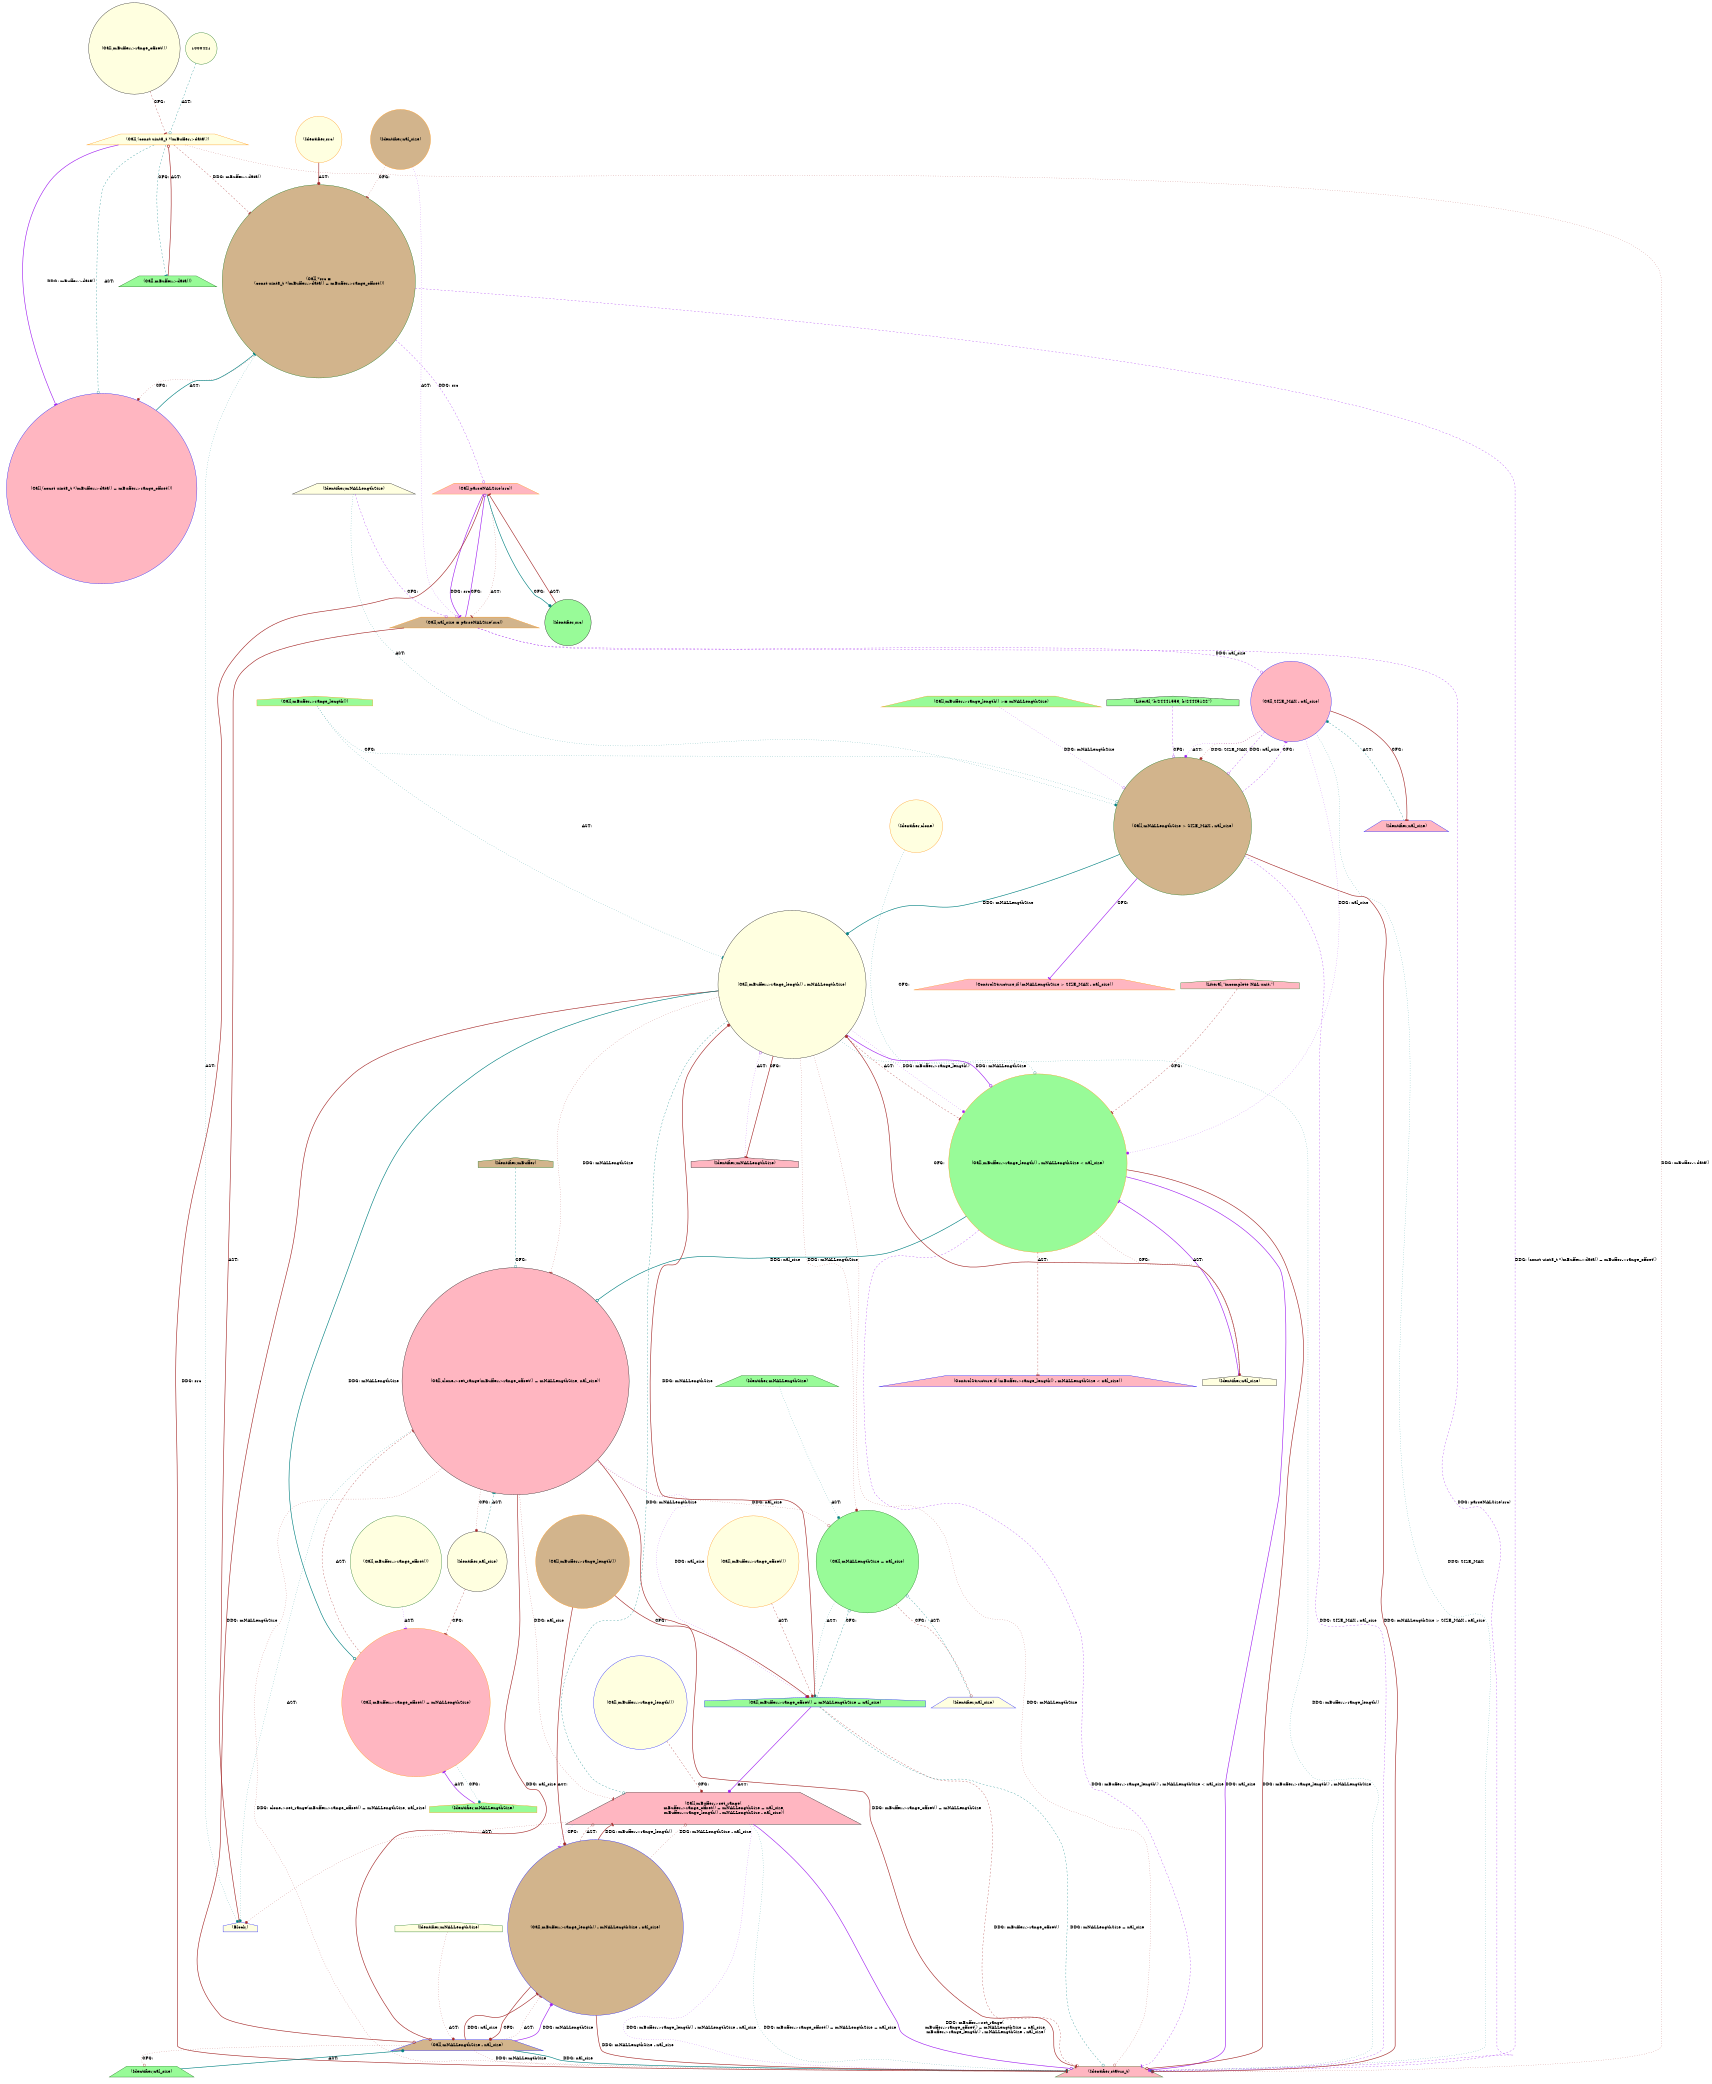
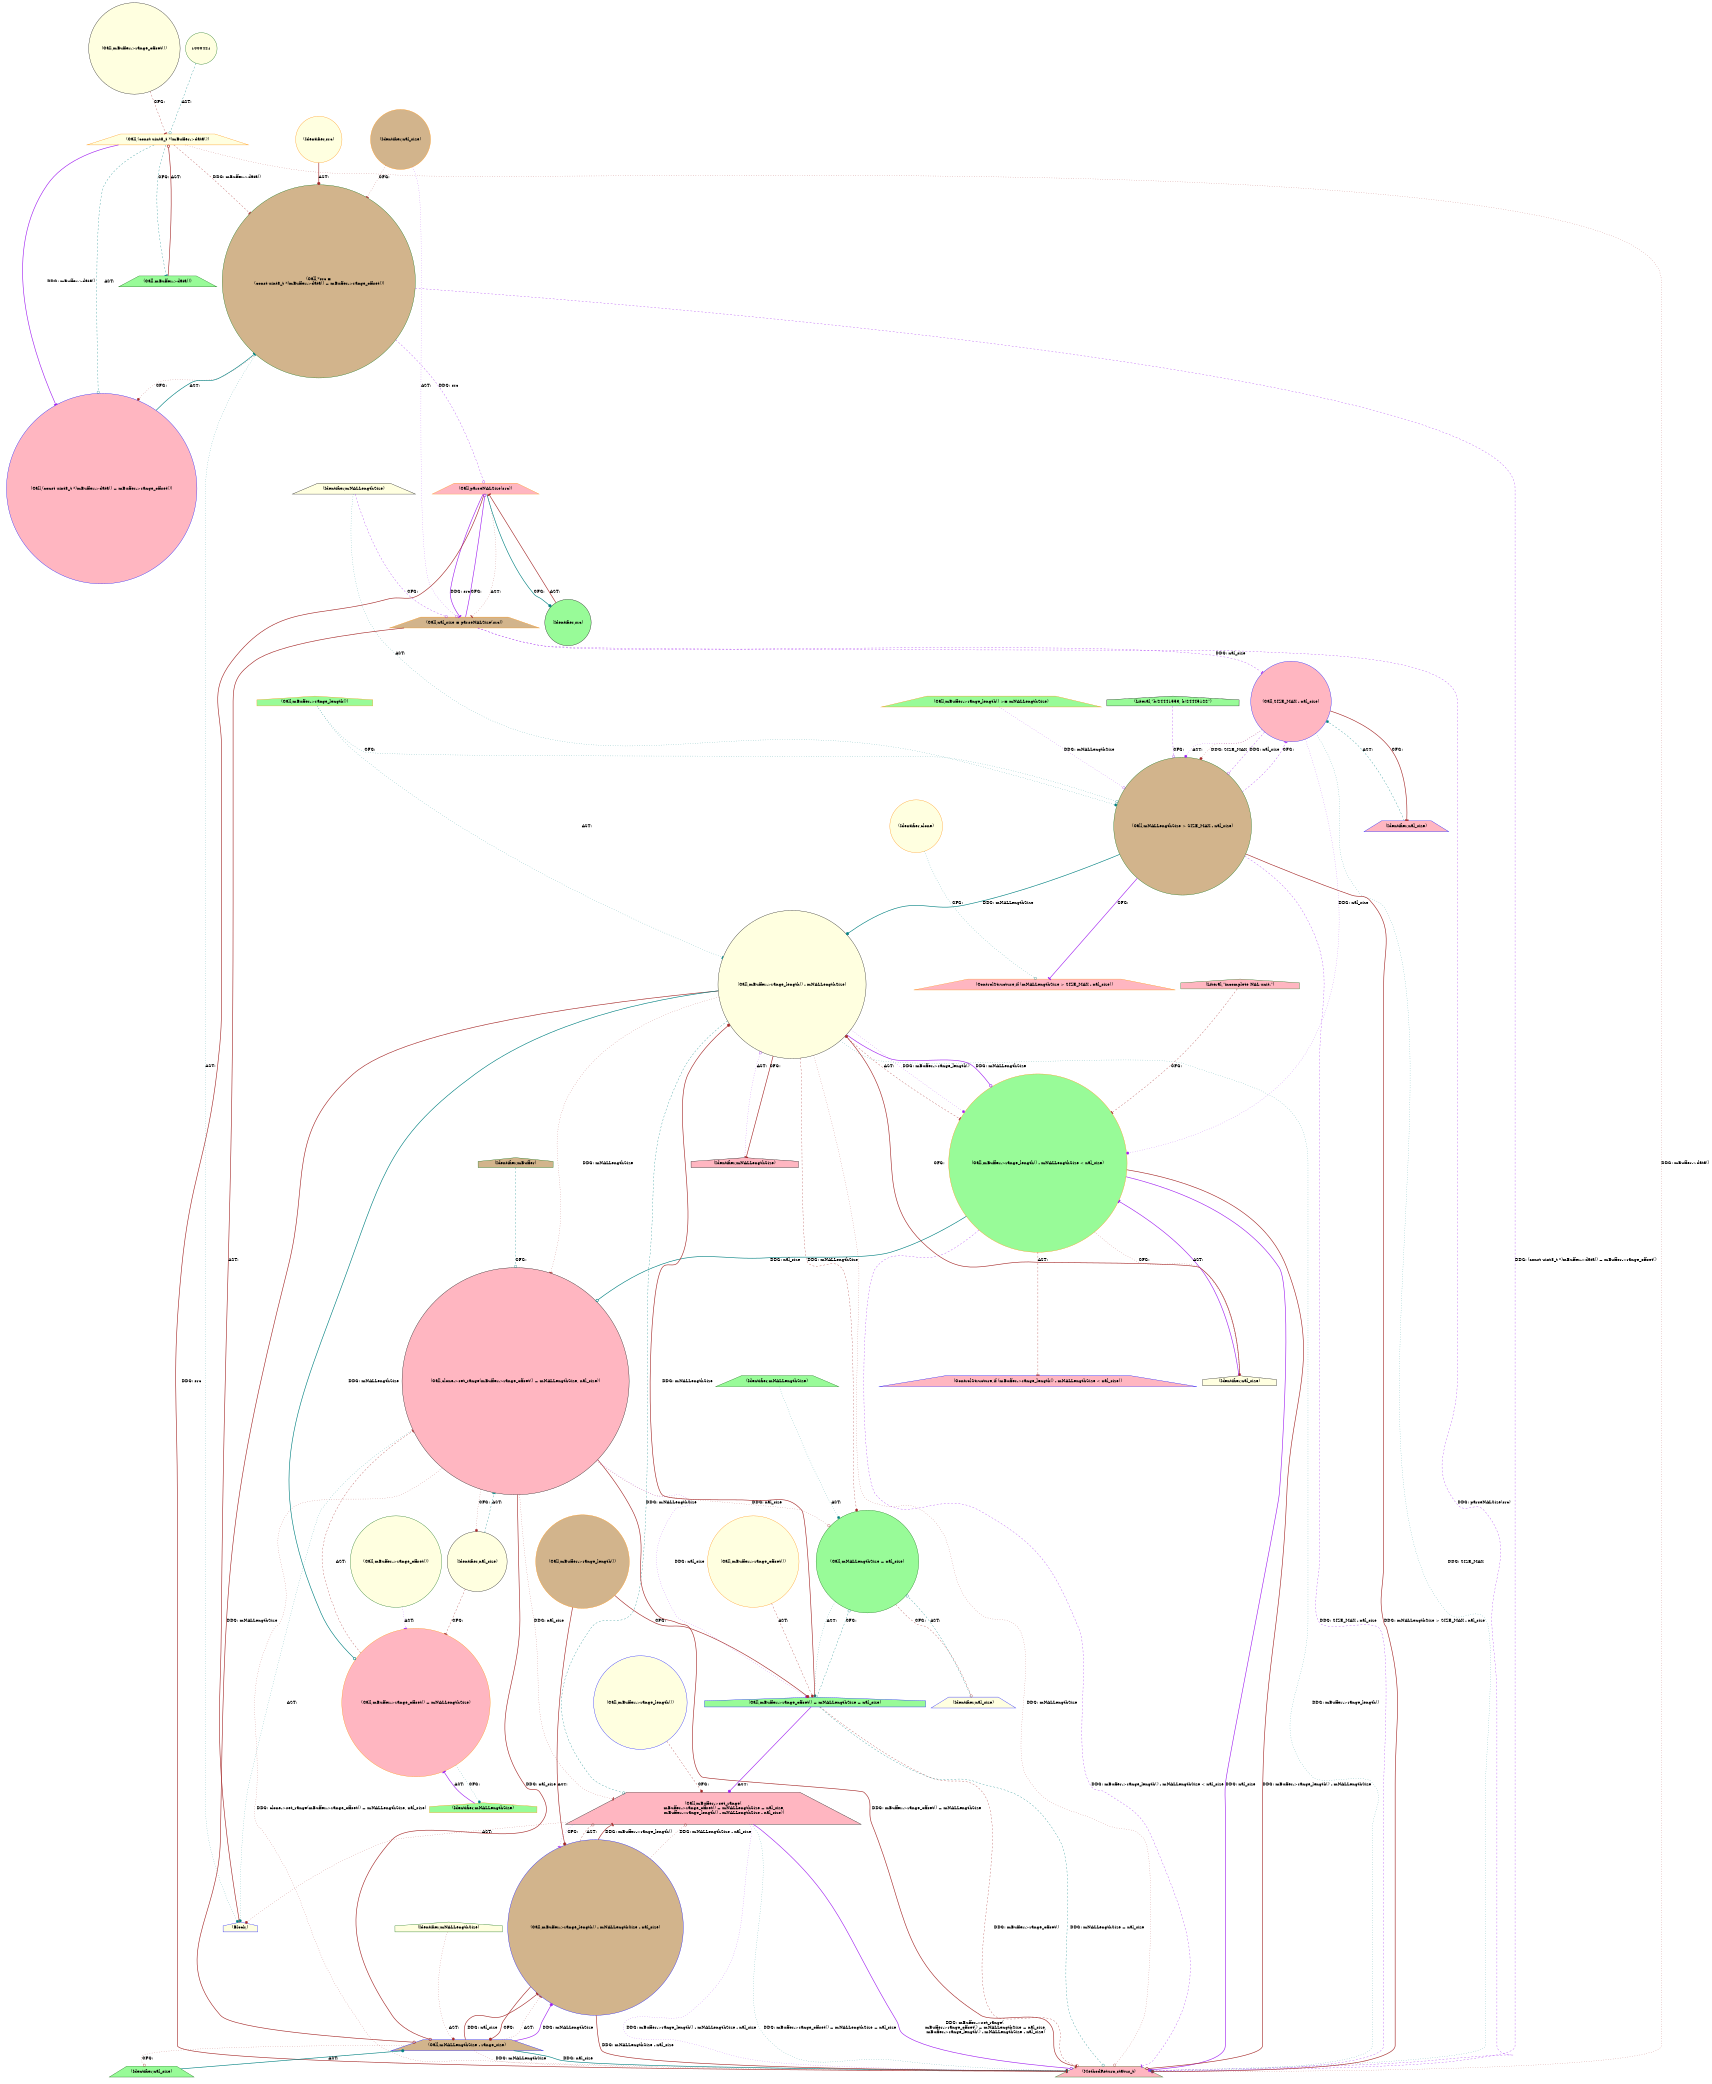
  digraph {
    node [color=darkorange fillcolor=lightyellow shape=circle style=filled]
    edge [arrowhead=tee color=brown style=dotted]
    n1 [fillcolor=lightpink label="(Call,parseNALSize(src))" shape=trapezium]
    n2 [fillcolor=tan label="(Call,nal_size = parseNALSize(src))" shape=trapezium]
-   n3 [color=darkgreen fillcolor=lightpink label="(Identifier,status_t)" shape=trapezium]
+   n3 [color=darkgreen fillcolor=lightpink label="(MethodReturn,status_t)" shape=trapezium]
    n4 [color=black fillcolor=palegreen label="(Identifier,src)"]
    n5 [color=blue label="(Block,)" shape=house]
    n6 [color=blue fillcolor=lightpink label="(Call,SIZE_MAX - nal_size)"]
    n7 [color=darkgreen fillcolor=tan label="(Call,*src =\n (const uint8_t *)mBuffer->data() + mBuffer->range_offset())"]
    n8 [color=blue fillcolor=lightpink label="(Call,(const uint8_t *)mBuffer->data() + mBuffer->range_offset())"]
    n9 [label="(Call,(const uint8_t *)mBuffer->data())" shape=trapezium]
    n10 [color=darkgreen fillcolor=palegreen label="(Call,mBuffer->data())" shape=trapezium]
    n11 [color=darkgreen fillcolor=tan label="(Call,mNALLengthSize > SIZE_MAX - nal_size)"]
    n12 [fillcolor=palegreen label="(Call,mBuffer->range_length() - mNALLengthSize < nal_size)"]
    n13 [color=blue fillcolor=lightpink label="(Identifier,nal_size)" shape=trapezium]
    n14 [color=black label="(Call,mBuffer->range_length() - mNALLengthSize)"]
    n15 [fillcolor=lightpink label="(ControlStructure,if (mNALLengthSize > SIZE_MAX - nal_size))" shape=trapezium]
    n16 [color=black fillcolor=lightpink label="(Call,clone->set_range(mBuffer->range_offset() + mNALLengthSize, nal_size))"]
    n17 [color=black label="(Identifier,nal_size)" shape=house]
    n18 [color=blue fillcolor=lightpink label="(ControlStructure,if (mBuffer->range_length() - mNALLengthSize < nal_size))" shape=trapezium]
    n19 [color=black fillcolor=lightpink label="(Call,mBuffer->set_range(\n                mBuffer->range_offset() + mNALLengthSize + nal_size,\n                mBuffer->range_length() - mNALLengthSize - nal_size))" shape=trapezium]
    n20 [color=darkgreen fillcolor=palegreen label="(Call,mNALLengthSize + nal_size)"]
-   n21 [color=blue fillcolor=tan label="(Call,mNALLengthSize - nal_size)" shape=trapezium]
+   n21 [color=blue fillcolor=tan label="(Call,mNALLengthSize - range_size)" shape=trapezium]
    n22 [fillcolor=lightpink label="(Call,mBuffer->range_offset() + mNALLengthSize)"]
    n23 [color=black fillcolor=lightpink label="(Identifier,mNALLengthSize)" shape=house]
    n24 [color=blue fillcolor=palegreen label="(Call,mBuffer->range_offset() + mNALLengthSize + nal_size)" shape=house]
    n25 [color=black label="(Identifier,nal_size)"]
    n26 [color=blue fillcolor=tan label="(Call,mBuffer->range_length() - mNALLengthSize - nal_size)"]
    n27 [color=blue label="(Identifier,nal_size)" shape=trapezium]
    n28 [color=darkgreen fillcolor=palegreen label="(Identifier,nal_size)" shape=trapezium]
    n29 [fillcolor=palegreen label="(Identifier,mNALLengthSize)" shape=house]
    n30 [fillcolor=tan label="(Identifier,nal_size)"]
    n31 [label="(Identifier,src)"]
    n32 [color=darkgreen fillcolor=lightpink label="(Literal,\"incomplete NAL unit.\")" shape=house]
    n33 [fillcolor=palegreen label="(Call,mBuffer->range_length() >= mNALLengthSize)" shape=trapezium]
    n34 [color=darkgreen fillcolor=palegreen label="(Identifier,mNALLengthSize)" shape=trapezium]
    n35 [color=darkgreen fillcolor=tan label="(Identifier,mBuffer)" shape=house]
    n36 [fillcolor=palegreen label="(Call,mBuffer->range_length())" shape=house]
    n37 [fillcolor=tan label="(Call,mBuffer->range_length())"]
    n38 [label="(Identifier,clone)"]
    n39 [color=black fillcolor=palegreen label="(Literal,\"b/24441553, b/24445122\")" shape=house]
    n40 [color=black label="(Identifier,mNALLengthSize)" shape=trapezium]
    n41 [color=darkgreen label="(Identifier,mNALLengthSize)" shape=house]
    n42 [color=black label="(Call,mBuffer->range_offset())"]
    n43 [label="(Call,mBuffer->range_offset())"]
    n44 [color=blue label="(Call,mBuffer->range_length())"]
    n45 [color=darkgreen label="(Call,mBuffer->range_offset())"]
    1000421 [color=darkgreen]
    n1 -> n2 [label="AST: "]
    n1 -> n2 [color=purple label="DDG: src" style=bold]
    n1 -> n3 [label="DDG: src" style=bold]
    n1 -> n4 [arrowhead=dot color=teal label="CFG: " style=bold]
    n2 -> n1 [arrowhead=odot color=purple label="CFG: " style=bold]
    n2 -> n3 [arrowhead=odot color=purple label="DDG: parseNALSize(src)" style=dashed]
    n2 -> n5 [arrowhead=odot label="AST: " style=bold]
-   n2 -> n6 [arrowhead=odot color=purple label="DDG: nal_size" style=dashed]
+   n2 -> n6 [color=purple label="DDG: nal_size" style=dashed]
    n4 -> n1 [label="AST: " style=bold]
    n6 -> n3 [arrowhead=dot color=teal label="DDG: SIZE_MAX"]
    n6 -> n11 [arrowhead=dot color=purple label="AST: "]
    n6 -> n11 [arrowhead=dot label="DDG: SIZE_MAX"]
    n6 -> n11 [arrowhead=odot color=purple label="DDG: nal_size" style=dashed]
    n6 -> n12 [arrowhead=dot color=purple label="DDG: nal_size"]
    n6 -> n13 [label="CFG: " style=bold]
    n7 -> n1 [arrowhead=odot color=purple label="DDG: src" style=dashed]
    n7 -> n3 [arrowhead=odot color=purple label="DDG: (const uint8_t *)mBuffer->data() + mBuffer->range_offset()" style=dashed]
    n7 -> n5 [arrowhead=dot color=teal label="AST: "]
    n7 -> n8 [arrowhead=dot label="CFG: "]
    n8 -> n7 [color=teal label="AST: " style=bold]
    n9 -> n3 [label="DDG: mBuffer->data()"]
    n9 -> n7 [label="DDG: mBuffer->data()" style=dashed]
    n9 -> n8 [arrowhead=odot color=teal label="AST: " style=dashed]
    n9 -> n8 [color=purple label="DDG: mBuffer->data()" style=bold]
    n9 -> n10 [color=teal label="CFG: " style=dashed]
    n10 -> n9 [arrowhead=odot label="AST: " style=bold]
    n11 -> n3 [color=purple label="DDG: SIZE_MAX - nal_size" style=dashed]
    n11 -> n3 [arrowhead=dot label="DDG: mNALLengthSize > SIZE_MAX - nal_size" style=bold]
    n11 -> n6 [color=purple label="CFG: " style=dashed]
    n11 -> n14 [arrowhead=dot color=teal label="DDG: mNALLengthSize" style=bold]
    n11 -> n15 [color=purple label="CFG: " style=bold]
    n12 -> n3 [color=purple label="DDG: nal_size" style=bold]
    n12 -> n3 [arrowhead=odot label="DDG: mBuffer->range_length() - mNALLengthSize" style=bold]
    n12 -> n3 [color=purple label="DDG: mBuffer->range_length() - mNALLengthSize < nal_size" style=dashed]
    n12 -> n16 [arrowhead=odot color=teal label="DDG: nal_size" style=bold]
    n12 -> n17 [arrowhead=dot label="CFG: "]
    n12 -> n18 [label="AST: " style=dashed]
    n13 -> n6 [arrowhead=dot color=teal label="AST: " style=dashed]
    n14 -> n3 [arrowhead=odot label="DDG: mNALLengthSize"]
    n14 -> n3 [arrowhead=odot color=teal label="DDG: mBuffer->range_length()"]
    n14 -> n12 [label="AST: " style=dashed]
    n14 -> n12 [arrowhead=dot color=purple label="DDG: mBuffer->range_length()"]
    n14 -> n12 [arrowhead=odot color=purple label="DDG: mNALLengthSize" style=bold]
    n14 -> n16 [label="DDG: mNALLengthSize"]
    n14 -> n19 [arrowhead=odot color=teal label="DDG: mNALLengthSize" style=dashed]
-   n14 -> n20 [arrowhead=dot label="DDG: mNALLengthSize"]
+   n14 -> n20 [arrowhead=dot label="DDG: mNALLengthSize" style=dashed]
    n14 -> n21 [arrowhead=odot label="DDG: mNALLengthSize" style=bold]
    n14 -> n22 [arrowhead=odot color=teal label="DDG: mNALLengthSize" style=bold]
    n14 -> n23 [label="CFG: " style=bold]
    n16 -> n3 [label="DDG: clone->set_range(mBuffer->range_offset() + mNALLengthSize, nal_size)"]
    n16 -> n3 [label="DDG: mBuffer->range_offset() + mNALLengthSize" style=bold]
    n16 -> n5 [arrowhead=dot color=teal label="AST: "]
    n16 -> n19 [label="DDG: nal_size"]
    n16 -> n20 [arrowhead=odot label="DDG: nal_size"]
    n16 -> n21 [arrowhead=odot label="DDG: nal_size" style=bold]
    n16 -> n24 [arrowhead=dot color=purple label="DDG: nal_size"]
    n16 -> n25 [arrowhead=dot label="CFG: "]
    n17 -> n12 [color=purple label="AST: " style=bold]
    n17 -> n14 [arrowhead=dot label="CFG: " style=bold]
    n19 -> n3 [color=purple label="DDG: mBuffer->range_length() - mNALLengthSize - nal_size"]
    n19 -> n3 [arrowhead=dot color=teal label="DDG: mBuffer->range_offset() + mNALLengthSize + nal_size"]
    n19 -> n3 [arrowhead=odot color=purple label="DDG: mBuffer->set_range(\n                mBuffer->range_offset() + mNALLengthSize + nal_size,\n                mBuffer->range_length() - mNALLengthSize - nal_size)" style=bold]
    n19 -> n5 [arrowhead=dot label="AST: "]
    n19 -> n26 [color=purple label="CFG: "]
    n20 -> n24 [arrowhead=dot color=teal label="AST: "]
    n20 -> n27 [arrowhead=odot label="CFG: " style=dashed]
    n21 -> n3 [label="DDG: mNALLengthSize"]
    n21 -> n3 [color=teal label="DDG: nal_size" style=bold]
    n21 -> n26 [label="AST: "]
    n21 -> n26 [arrowhead=dot color=purple label="DDG: mNALLengthSize" style=bold]
    n21 -> n26 [label="DDG: nal_size" style=bold]
    n21 -> n28 [arrowhead=odot label="CFG: "]
    n22 -> n16 [label="AST: " style=dashed]
    n22 -> n29 [arrowhead=dot color=teal label="CFG: "]
    n23 -> n14 [arrowhead=odot color=purple label="AST: "]
    n24 -> n3 [arrowhead=odot label="DDG: mBuffer->range_offset()" style=dashed]
    n24 -> n3 [arrowhead=odot color=teal label="DDG: mNALLengthSize + nal_size" style=dashed]
    n24 -> n14 [arrowhead=dot label="DDG: mNALLengthSize" style=bold]
    n24 -> n19 [arrowhead=dot color=purple label="AST: " style=bold]
    n24 -> n20 [arrowhead=odot color=teal label="CFG: " style=dashed]
    n25 -> n16 [color=teal label="AST: " style=dashed]
    n25 -> n22 [label="CFG: " style=dashed]
    n26 -> n3 [label="DDG: mNALLengthSize - nal_size" style=bold]
    n26 -> n19 [arrowhead=odot label="AST: " style=dashed]
    n26 -> n19 [label="DDG: mBuffer->range_length()" style=bold]
    n26 -> n19 [arrowhead=odot label="DDG: mNALLengthSize - nal_size"]
    n26 -> n21 [arrowhead=dot label="CFG: " style=bold]
    n27 -> n20 [arrowhead=odot color=teal label="AST: " style=dashed]
    n28 -> n21 [arrowhead=dot color=teal label="AST: " style=bold]
    n29 -> n22 [color=purple label="AST: " style=bold]
    n30 -> n2 [arrowhead=odot color=purple label="AST: "]
    n30 -> n7 [label="CFG: "]
    n31 -> n7 [arrowhead=dot label="AST: " style=bold]
    n32 -> n12 [label="CFG: " style=dashed]
    n33 -> n11 [arrowhead=odot color=purple label="DDG: mNALLengthSize"]
    n34 -> n20 [arrowhead=dot color=teal label="AST: "]
    n35 -> n16 [arrowhead=odot color=teal label="CFG: " style=dashed]
    n36 -> n11 [arrowhead=odot color=teal label="CFG: "]
    n36 -> n14 [color=teal label="AST: "]
    n37 -> n24 [arrowhead=dot label="CFG: " style=bold]
    n37 -> n26 [arrowhead=dot label="AST: " style=bold]
-   n38 -> n12 [arrowhead=odot color=teal label="CFG: "]
+   n38 -> n15 [arrowhead=odot color=teal label="CFG: "]
    n39 -> n11 [arrowhead=odot color=purple label="CFG: " style=dashed]
    n40 -> n2 [arrowhead=odot color=purple label="CFG: " style=dashed]
    n40 -> n11 [arrowhead=dot color=teal label="AST: "]
    n41 -> n21 [arrowhead=dot label="AST: "]
    n42 -> n9 [label="CFG: " style=dashed]
    n43 -> n24 [arrowhead=dot label="AST: " style=dashed]
    n44 -> n19 [arrowhead=dot label="CFG: " style=dashed]
    n45 -> n22 [color=purple label="AST: "]
    1000421 -> n9 [arrowhead=odot color=teal label="AST: " style=dashed]
  }
